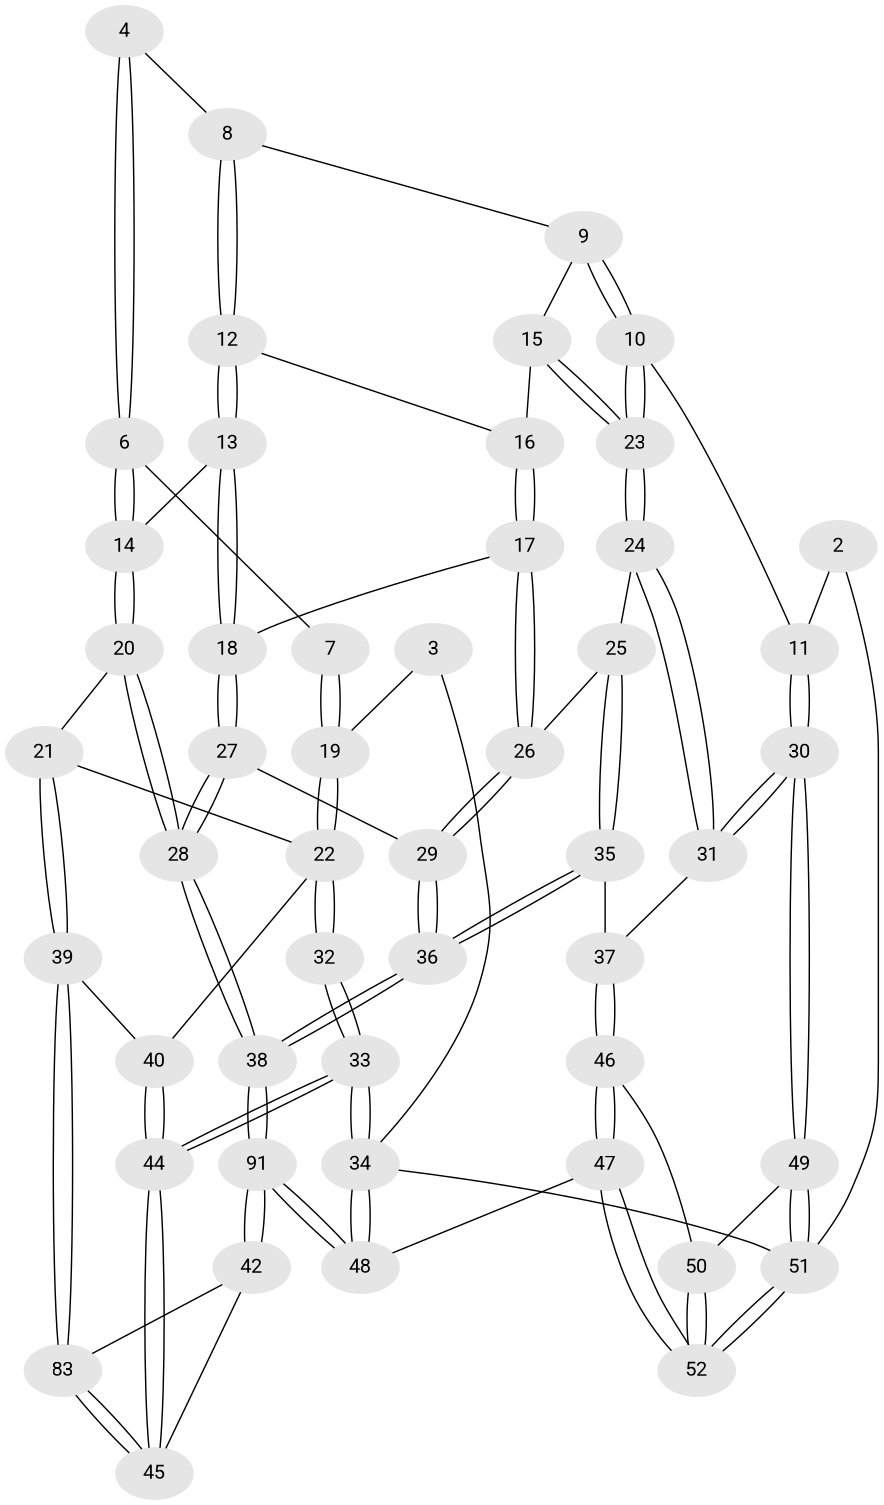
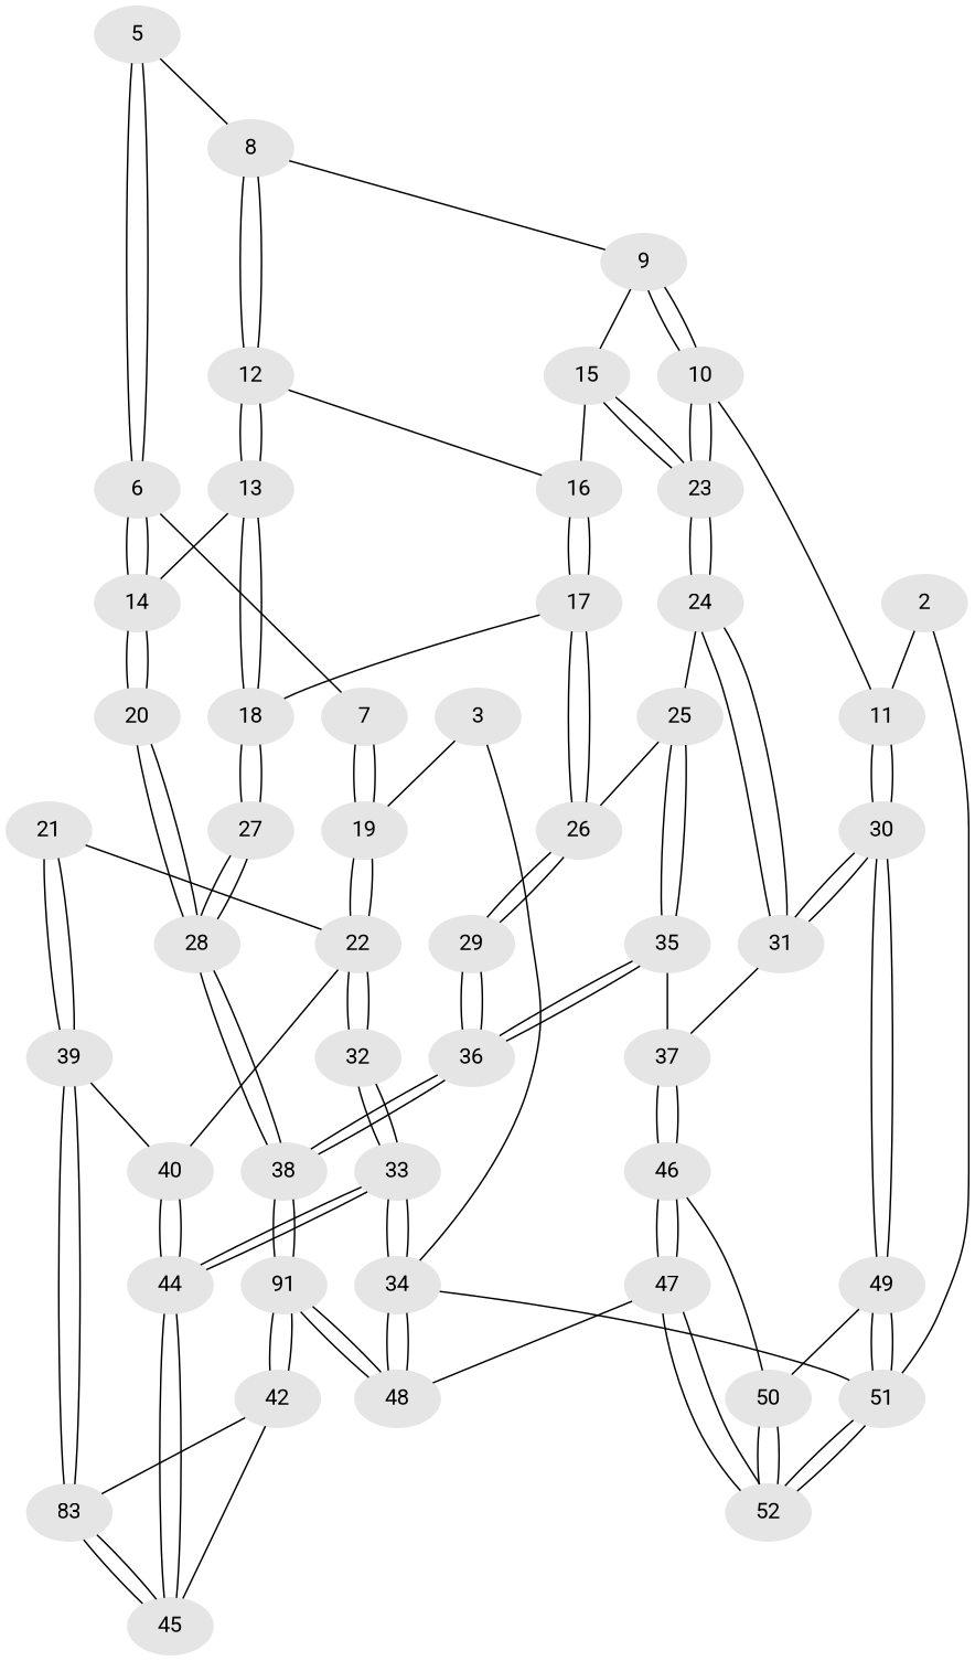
  graph {
    fontname=Roboto
    node [color=gray90 fontname=Roboto style=filled]
    edge [fontname=Roboto]
    2
    11
    51
-   5 [label=4]
+   5
    6
    8
    3
    19
    34
    30
    52
    22
    48
    7
    14
    9
    12
    20
    10
    15
    13
    16
    23
    24
    31
    49
    18
    17
    27
    21
    28
    26
    29
    32
    40
    39
    38
    n38 [label=83]
    33
    25
    35
    37
    36
    n44 [label=91]
    50
    46
    44
    45
    47
    42
    2 -- 11
    2 -- 51
    11 -- 30
    11 -- 30
    51 -- 52
    51 -- 52
    5 -- 6
    5 -- 6
    5 -- 8
    6 -- 7
    6 -- 14
    6 -- 14
    8 -- 9
    8 -- 12
    8 -- 12
    3 -- 19
    3 -- 34
    19 -- 22
    19 -- 22
    34 -- 51
    34 -- 48
    34 -- 48
    30 -- 31
    30 -- 31
    30 -- 49
    30 -- 49
    22 -- 32
    22 -- 32
    22 -- 40
    7 -- 19
    7 -- 19
    14 -- 20
    14 -- 20
    9 -- 10
    9 -- 10
    9 -- 15
    12 -- 13
    12 -- 13
    12 -- 16
-   20 -- 21
    20 -- 28
    20 -- 28
    10 -- 11
    10 -- 23
    10 -- 23
    15 -- 16
    15 -- 23
    15 -- 23
    13 -- 14
    13 -- 18
    13 -- 18
    16 -- 17
    16 -- 17
    23 -- 24
    23 -- 24
    24 -- 31
    24 -- 31
    24 -- 25
    31 -- 37
    49 -- 51
    49 -- 51
    49 -- 50
    18 -- 27
    18 -- 27
    17 -- 18
    17 -- 26
    17 -- 26
    27 -- 28
    27 -- 28
-   27 -- 29
    21 -- 22
    21 -- 39
    21 -- 39
    28 -- 38
    28 -- 38
    26 -- 29
    26 -- 29
    29 -- 36
    29 -- 36
    32 -- 33
    32 -- 33
    40 -- 44
    40 -- 44
    39 -- 40
    39 -- n38
    39 -- n38
    38 -- n44
    38 -- n44
    n38 -- 45
    n38 -- 45
    33 -- 34
    33 -- 34
    33 -- 44
    33 -- 44
    25 -- 26
    25 -- 35
    25 -- 35
    35 -- 37
    35 -- 36
    35 -- 36
    37 -- 46
    37 -- 46
    36 -- 38
    36 -- 38
    n44 -- 48
    n44 -- 48
    n44 -- 42
    n44 -- 42
    50 -- 52
    50 -- 52
    46 -- 50
    46 -- 47
    46 -- 47
    44 -- 45
    44 -- 45
    47 -- 52
    47 -- 52
    47 -- 48
    42 -- n38
    42 -- 45
  }
